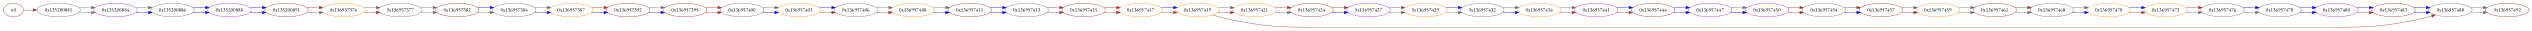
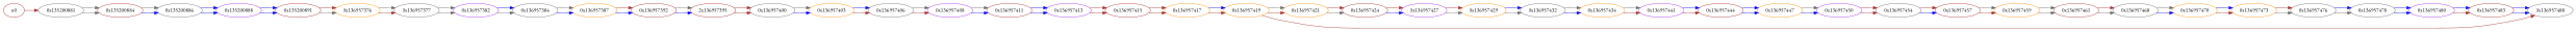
  digraph {
    fontname="EB Garamond"
    rankdir=LR
    node [color=brown fontname="EB Garamond"]
    edge [color=blue fontname="EB Garamond"]
    n1 [color=gray40 label="0x135200881"]
-   n2 [color=purple label="0x135200884"]
+   n2 [label="0x135200884"]
    n3 [color=gray40 label="0x135200886"]
    n4 [color=purple label="0x135200888"]
    n5 [label="0x135200891"]
    n6 [color=darkorange label="0x136957376"]
    n7 [color=gray40 label="0x136957377"]
-   n8 [label="0x136957382"]
+   n8 [color=purple label="0x136957382"]
    n9 [color=gray40 label="0x136957384"]
    n10 [color=darkorange label="0x136957387"]
    n11 [label="0x136957392"]
-   n12 [label="0x136957395"]
+   n12 [label="2x136957395"]
    n13 [color=gray40 label="0x136957400"]
    n14 [color=darkorange label="0x136957403"]
    n15 [color=gray40 label="0x136957406"]
-   n16 [color=darkorange label="0x136957408"]
+   n16 [color=purple label="0x136957408"]
    n17 [label="0x136957411"]
-   n18 [color=gray40 label="0x136957413"]
+   n18 [color=purple label="0x136957413"]
    n19 [label="0x136957415"]
    n20 [color=darkorange label="0x136957417"]
    n21 [color=darkorange label="0x136957419"]
    n22 [color=darkorange label="0x136957421"]
    n43 [color=gray40 label="0x136957488"]
    n23 [label="0x136957424"]
    n0
    n24 [color=purple label="0x136957427"]
    n25 [color=darkorange label="0x136957429"]
    n26 [color=gray40 label="0x136957432"]
    n27 [color=darkorange label="0x136957434"]
    n28 [color=purple label="0x136957441"]
    n29 [label="0x136957444"]
-   n30 [color=purple label="0x136957447"]
+   n30 [color=darkorange label="0x136957447"]
    n31 [color=purple label="0x136957450"]
    n32 [color=gray40 label="0x136957454"]
    n33 [label="0x136957457"]
    n34 [color=darkorange label="0x136957459"]
    n35 [label="0x136957461"]
    n36 [color=gray40 label="0x136957468"]
    n37 [color=darkorange label="0x136957470"]
    n38 [color=darkorange label="0x136957473"]
    n39 [color=gray40 label="0x136957476"]
    n40 [color=gray40 label="0x136957478"]
    n41 [color=purple label="0x136957480"]
    n42 [label="0x136957483"]
-   n44 [label="0x136957492"]
    n1 -> n2 [color=gray40]
    n1 -> n2 [color=gray40]
    n2 -> n3
    n2 -> n3 [color=gray40]
    n3 -> n4
    n3 -> n4
    n4 -> n5
    n4 -> n5
    n5 -> n6 [color=gray40]
    n5 -> n6 [color=brown]
    n6 -> n7 [color=brown]
    n6 -> n7 [color=gray40]
    n7 -> n8 [color=gray40]
    n7 -> n8 [color=gray40]
    n8 -> n9 [color=gray40]
    n8 -> n9
    n9 -> n10
    n9 -> n10 [color=gray40]
    n10 -> n11
    n10 -> n11 [color=brown]
    n11 -> n12
    n11 -> n12 [color=gray40]
    n12 -> n13 [color=brown]
    n12 -> n13 [color=brown]
    n13 -> n14
    n13 -> n14 [color=gray40]
    n14 -> n15 [color=brown]
    n14 -> n15
    n15 -> n16 [color=brown]
    n15 -> n16 [color=gray40]
    n16 -> n17
    n16 -> n17 [color=gray40]
    n17 -> n18
    n17 -> n18
    n18 -> n19 [color=brown]
    n18 -> n19 [color=brown]
    n19 -> n20 [color=brown]
    n19 -> n20 [color=brown]
    n20 -> n21 [color=brown]
    n20 -> n21
    n21 -> n22 [color=brown]
    n21 -> n22 [color=gray40]
    n21 -> n43 [color=brown]
    n22 -> n23 [color=gray40]
    n22 -> n23 [color=brown]
-   n43 -> n44 [color=gray40]
-   n43 -> n44 [color=gray40]
    n23 -> n24
    n23 -> n24 [color=brown]
    n0 -> n1 [color=brown]
    n24 -> n25 [color=gray40]
    n24 -> n25 [color=brown]
    n25 -> n26 [color=gray40]
    n25 -> n26
    n26 -> n27
    n26 -> n27 [color=gray40]
    n27 -> n28 [color=brown]
    n27 -> n28 [color=gray40]
    n28 -> n29 [color=brown]
    n28 -> n29
    n29 -> n30
    n29 -> n30
    n30 -> n31
    n30 -> n31 [color=gray40]
    n31 -> n32 [color=brown]
    n31 -> n32 [color=brown]
    n32 -> n33
    n32 -> n33 [color=brown]
    n33 -> n34 [color=brown]
    n33 -> n34 [color=gray40]
    n34 -> n35 [color=gray40]
    n34 -> n35 [color=gray40]
    n35 -> n36 [color=gray40]
    n35 -> n36 [color=brown]
    n36 -> n37
    n36 -> n37 [color=gray40]
    n37 -> n38 [color=brown]
    n37 -> n38
    n38 -> n39 [color=gray40]
    n38 -> n39 [color=brown]
    n39 -> n40 [color=gray40]
    n39 -> n40
    n40 -> n41
    n40 -> n41
    n41 -> n42 [color=brown]
    n41 -> n42
    n42 -> n43
    n42 -> n43
  }
